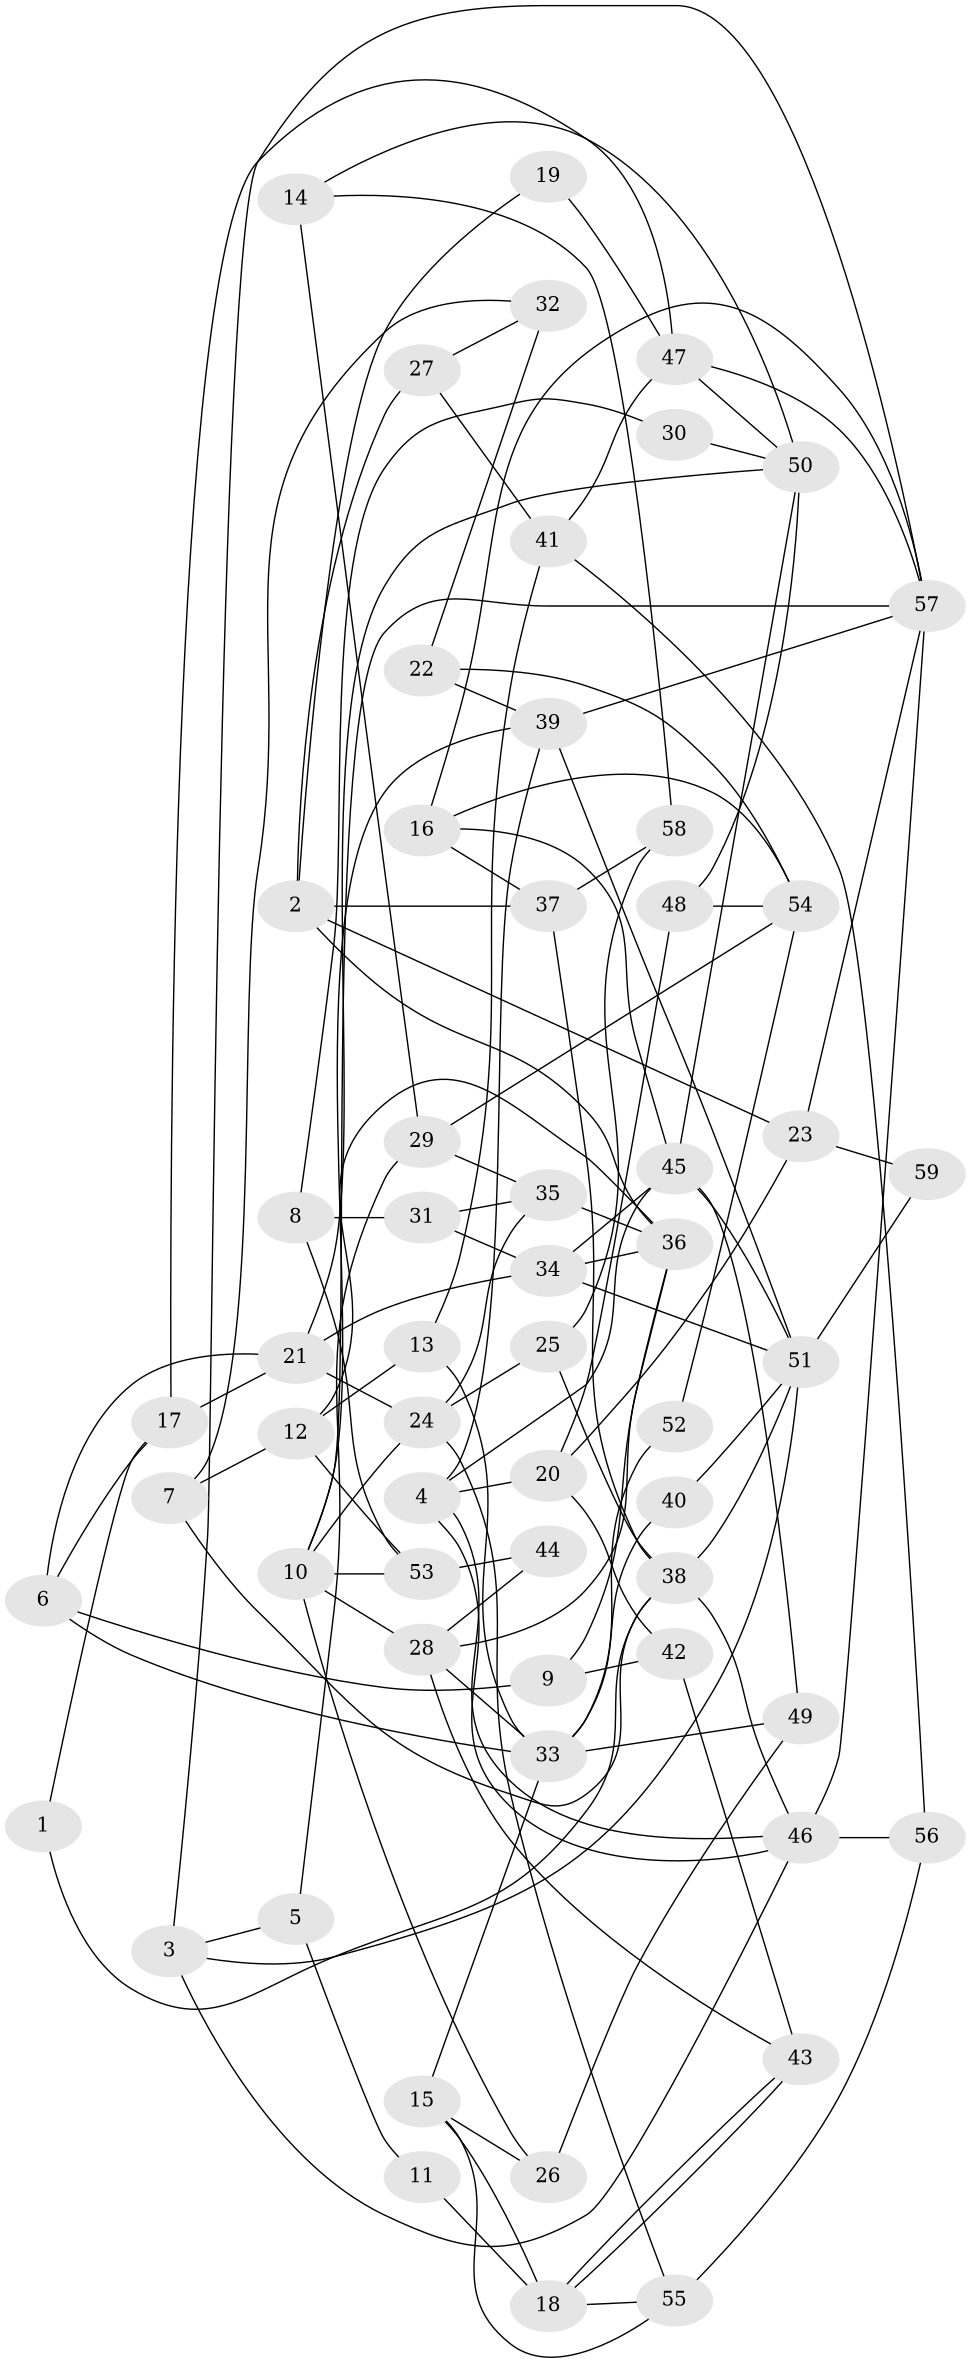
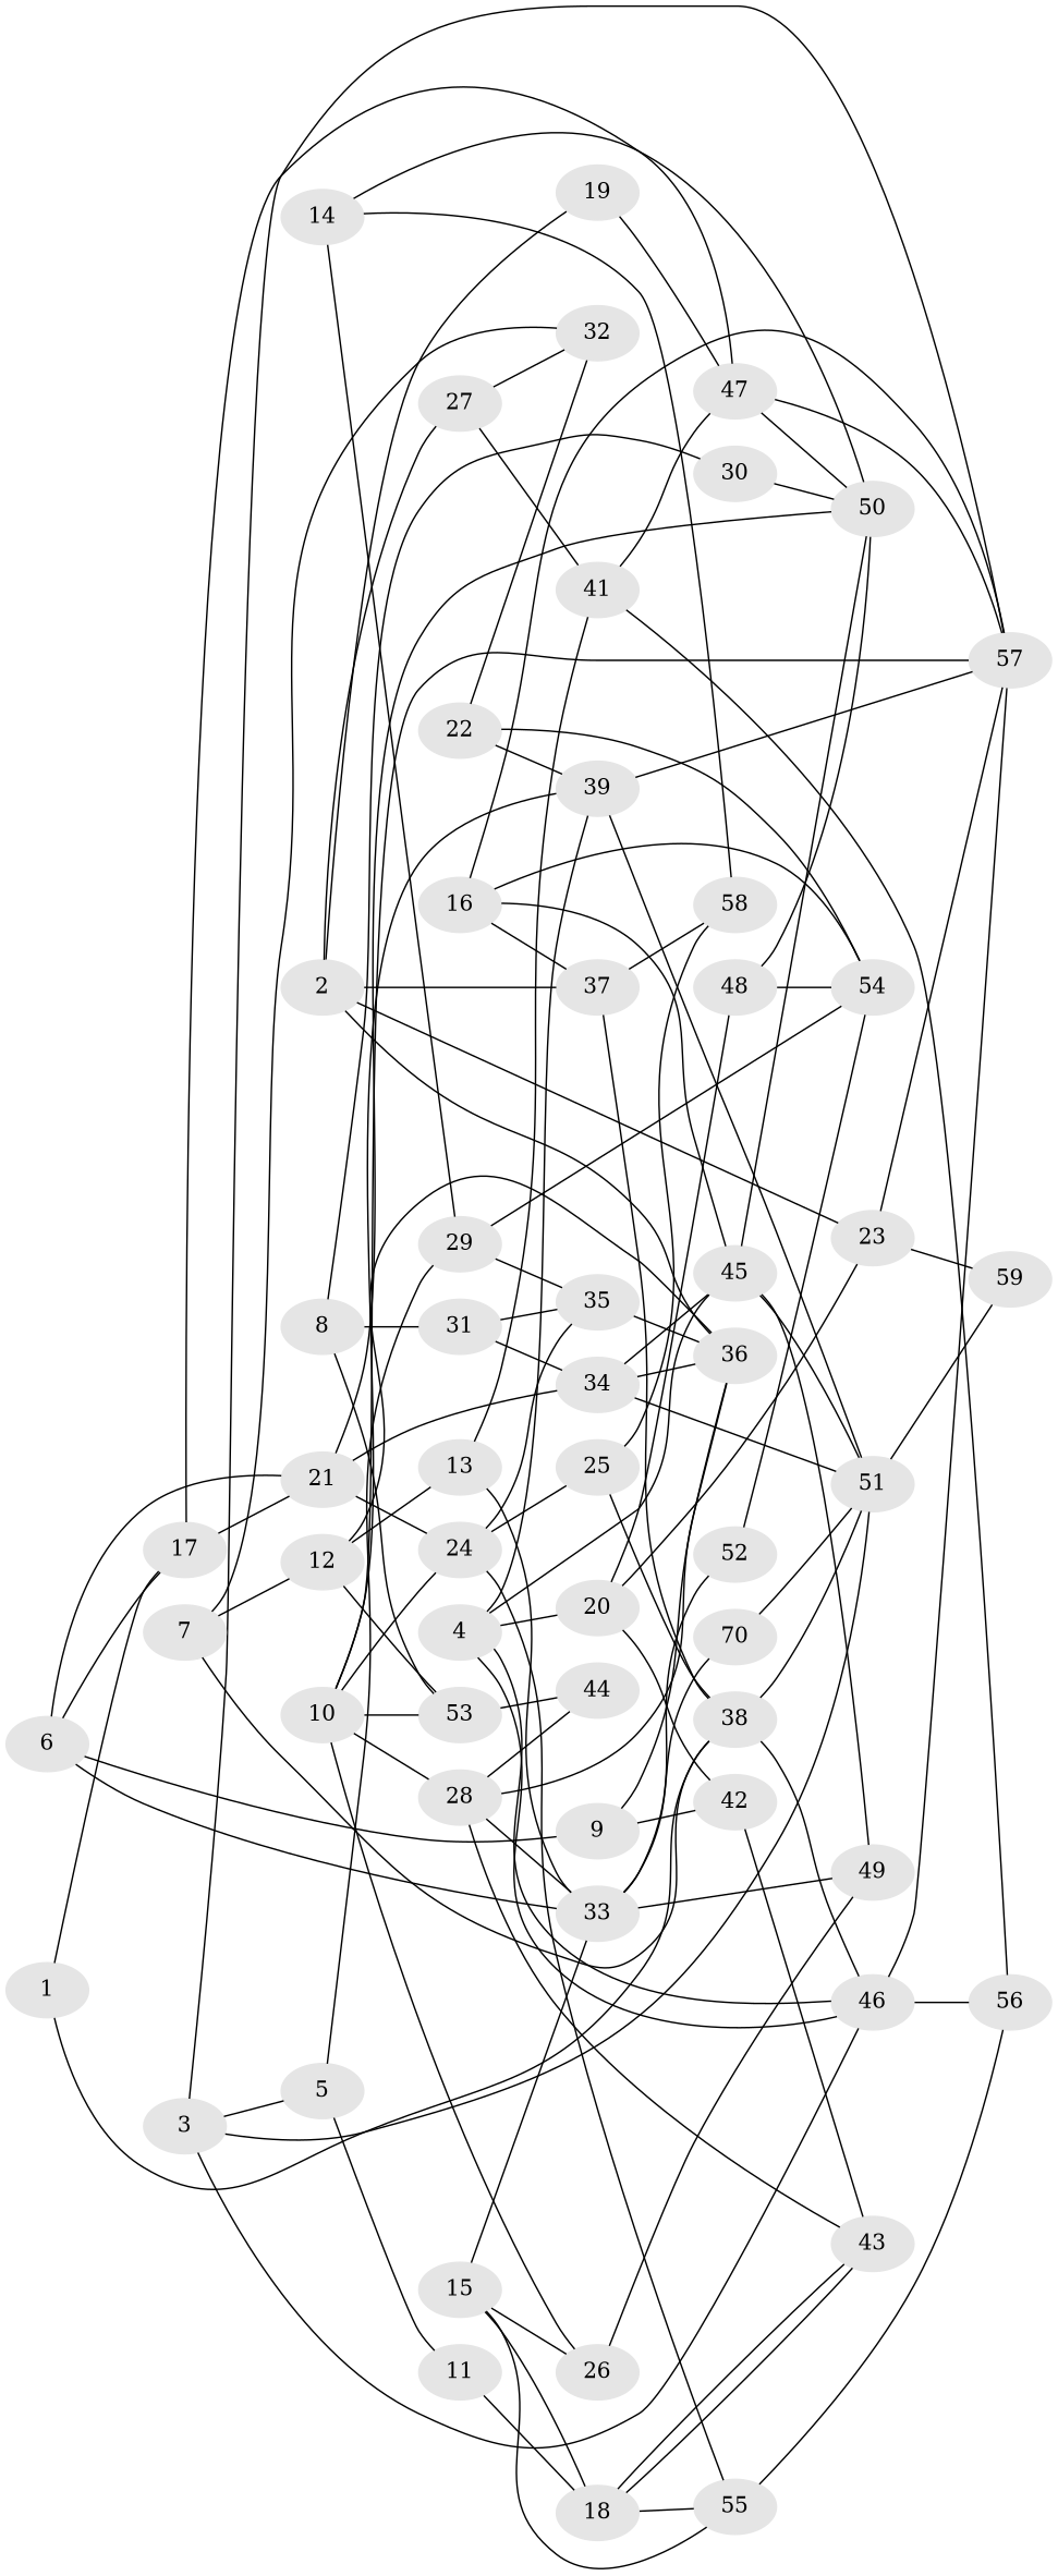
  graph {
    rankdir=LR
    node [color=gray90 style=filled]
    1
    17
    38
    21
    47
    46
    51
    2
    19
    23
    27
    36
    37
    57
    59
    32
    41
    58
    3
    5
    11
    29
    56
    4
    20
    39
    45
    42
    48
    50
    49
    18
    54
    35
    6
    9
    33
    24
    34
-   40
+   40 [label=70]
    52
    7
    12
    53
    13
    8
    30
    31
    44
    43
    10
    26
    28
    55
    25
    14
    15
    16
    22
    1 -- 17
    1 -- 38
    17 -- 21
    17 -- 47
    38 -- 46
    38 -- 51
    21 -- 50
    21 -- 24
    21 -- 34
    47 -- 57
    47 -- 50
    46 -- 57
    46 -- 56
    51 -- 59
    2 -- 19
    2 -- 23
    2 -- 27
    2 -- 36
    2 -- 37
    19 -- 47
    23 -- 57
    23 -- 59
    27 -- 32
    27 -- 41
    37 -- 38
    37 -- 58
    41 -- 47
    41 -- 56
    3 -- 46
    3 -- 51
    3 -- 57
    3 -- 5
    5 -- 11
    5 -- 29
    11 -- 18
    29 -- 54
    29 -- 35
    4 -- 46
    4 -- 46
    4 -- 20
    4 -- 39
    4 -- 45
    20 -- 23
    20 -- 42
    20 -- 48
    39 -- 51
    39 -- 57
    45 -- 51
    45 -- 50
    45 -- 49
    42 -- 43
    48 -- 50
    48 -- 54
    18 -- 43
    18 -- 43
    18 -- 55
    35 -- 36
    6 -- 17
    6 -- 21
    6 -- 9
    6 -- 33
    9 -- 36
    9 -- 42
    33 -- 49
    33 -- 40
    33 -- 52
    24 -- 35
    24 -- 55
    24 -- 25
    34 -- 51
    34 -- 36
    34 -- 45
    40 -- 51
    52 -- 54
    7 -- 38
    7 -- 32
    7 -- 12
    12 -- 36
    12 -- 53
    12 -- 13
    53 -- 44
    13 -- 41
    13 -- 33
    8 -- 53
    8 -- 30
    8 -- 31
    30 -- 50
    31 -- 35
    31 -- 34
    10 -- 57
    10 -- 39
    10 -- 24
    10 -- 53
    10 -- 26
    10 -- 28
    26 -- 49
    28 -- 36
    28 -- 33
    28 -- 44
    28 -- 43
    55 -- 56
    25 -- 38
    25 -- 58
    14 -- 58
    14 -- 29
    14 -- 50
    15 -- 18
    15 -- 33
    15 -- 26
    15 -- 55
    16 -- 37
    16 -- 57
    16 -- 45
    16 -- 54
    22 -- 32
    22 -- 39
    22 -- 54
  }
